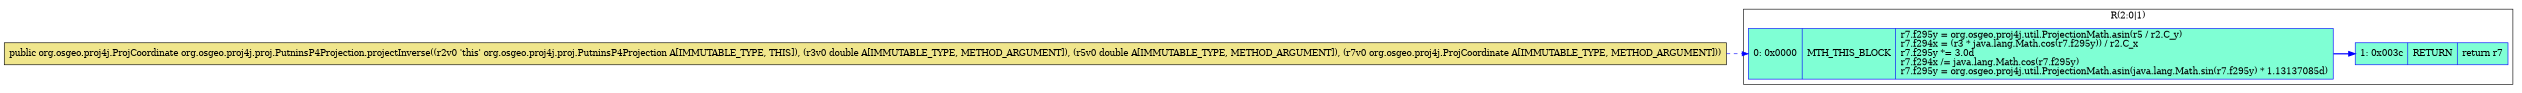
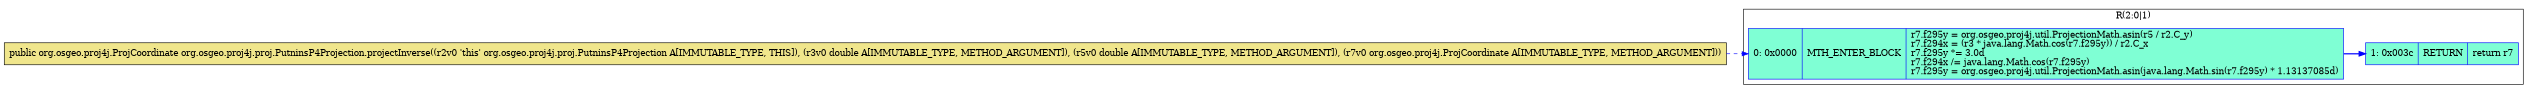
  digraph {
    rankdir=LR
    node [color=blue shape=record style=filled fillcolor=aquamarine]
    edge [color=blue]
-   n1 [label="{0\:\ 0x0000|MTH_THIS_BLOCK\l|r7.f295y = org.osgeo.proj4j.util.ProjectionMath.asin(r5 \/ r2.C_y)\lr7.f294x = (r3 * java.lang.Math.cos(r7.f295y)) \/ r2.C_x\lr7.f295y *= 3.0d\lr7.f294x \/= java.lang.Math.cos(r7.f295y)\lr7.f295y = org.osgeo.proj4j.util.ProjectionMath.asin(java.lang.Math.sin(r7.f295y) * 1.13137085d)\l}"]
+   n1 [label="{0\:\ 0x0000|MTH_ENTER_BLOCK\l|r7.f295y = org.osgeo.proj4j.util.ProjectionMath.asin(r5 \/ r2.C_y)\lr7.f294x = (r3 * java.lang.Math.cos(r7.f295y)) \/ r2.C_x\lr7.f295y *= 3.0d\lr7.f294x \/= java.lang.Math.cos(r7.f295y)\lr7.f295y = org.osgeo.proj4j.util.ProjectionMath.asin(java.lang.Math.sin(r7.f295y) * 1.13137085d)\l}"]
    n2 [label="{1\:\ 0x003c|RETURN\l|return r7\l}"]
    n3 [label="{public org.osgeo.proj4j.ProjCoordinate org.osgeo.proj4j.proj.PutninsP4Projection.projectInverse((r2v0 'this' org.osgeo.proj4j.proj.PutninsP4Projection A[IMMUTABLE_TYPE, THIS]), (r3v0 double A[IMMUTABLE_TYPE, METHOD_ARGUMENT]), (r5v0 double A[IMMUTABLE_TYPE, METHOD_ARGUMENT]), (r7v0 org.osgeo.proj4j.ProjCoordinate A[IMMUTABLE_TYPE, METHOD_ARGUMENT])) }" fillcolor=khaki color=""]
    subgraph cluster_1 {
      label="R(2:0|1)"
      n1
      n2
    }
    n1 -> n2 [style=bold]
    n3 -> n1 [style=dashed]
  }
